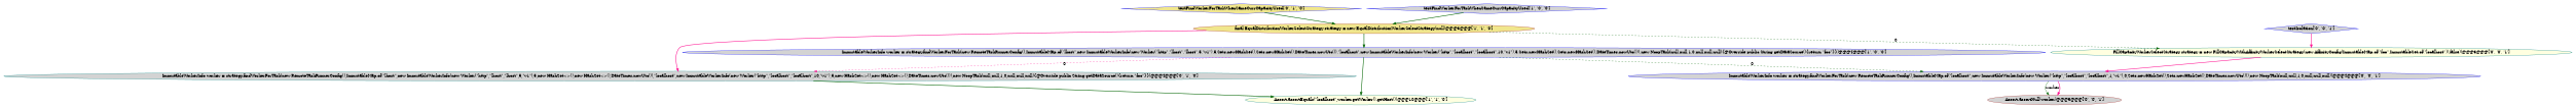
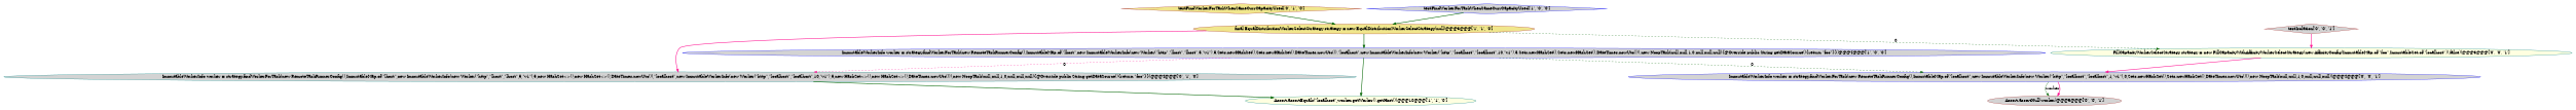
  digraph {
    node [color=brown fillcolor=lightgrey shape=ellipse style=filled]
    edge [color=darkgreen style=bold]
    n1 [color=teal fillcolor=lightyellow label="FillCapacityWorkerSelectStrategy strategy = new FillCapacityWithAffinityWorkerSelectStrategy(new AffinityConfig(ImmutableMap.of(\"foo\",ImmutableSet.of(\"localhost\")),false))@@@3@@@['0', '0', '1']"]
    n2 [color=blue label="ImmutableWorkerInfo worker = strategy.findWorkerForTask(new RemoteTaskRunnerConfig(),ImmutableMap.of(\"localhost\",new ImmutableWorkerInfo(new Worker(\"http\",\"localhost\",\"localhost\",1,\"v1\"),0,Sets.newHashSet(),Sets.newHashSet(),DateTimes.nowUtc())),new NoopTask(null,null,1,0,null,null,null))@@@4@@@['0', '0', '1']"]
    n3 [label="Assert.assertNull(worker)@@@5@@@['0', '0', '1']"]
    n4 [fillcolor=khaki label="final EqualDistributionWorkerSelectStrategy strategy = new EqualDistributionWorkerSelectStrategy(null)@@@3@@@['1', '1', '0']"]
    n5 [color=teal label="ImmutableWorkerInfo worker = strategy.findWorkerForTask(new RemoteTaskRunnerConfig(),ImmutableMap.of(\"lhost\",new ImmutableWorkerInfo(new Worker(\"http\",\"lhost\",\"lhost\",5,\"v1\"),5,new HashSet<>(),new HashSet<>(),DateTimes.nowUtc()),\"localhost\",new ImmutableWorkerInfo(new Worker(\"http\",\"localhost\",\"localhost\",10,\"v1\"),5,new HashSet<>(),new HashSet<>(),DateTimes.nowUtc())),new NoopTask(null,null,1,0,null,null,null){@Override public String getDataSource(){return \"foo\"}})@@@4@@@['0', '1', '0']"]
    n6 [color=blue label="ImmutableWorkerInfo worker = strategy.findWorkerForTask(new RemoteTaskRunnerConfig(),ImmutableMap.of(\"lhost\",new ImmutableWorkerInfo(new Worker(\"http\",\"lhost\",\"lhost\",5,\"v1\"),5,Sets.newHashSet(),Sets.newHashSet(),DateTimes.nowUtc()),\"localhost\",new ImmutableWorkerInfo(new Worker(\"http\",\"localhost\",\"localhost\",10,\"v1\"),5,Sets.newHashSet(),Sets.newHashSet(),DateTimes.nowUtc())),new NoopTask(null,null,1,0,null,null,null){@Override public String getDataSource(){return \"foo\"}})@@@4@@@['1', '0', '0']"]
    n7 [color=teal fillcolor=lightyellow label="Assert.assertEquals(\"localhost\",worker.getWorker().getHost())@@@10@@@['1', '1', '0']"]
-   n8 [color=blue fillcolor=khaki label="testFindWorkerForTaskWhenSameCurrCapacityUsed['0', '1', '0']" shape=diamond]
+   n8 [fillcolor=khaki label="testFindWorkerForTaskWhenSameCurrCapacityUsed['0', '1', '0']" shape=diamond]
    n9 [color=blue label="testFindWorkerForTaskWhenSameCurrCapacityUsed['1', '0', '0']" shape=diamond]
-   n10 [color=blue label="testIsolation['0', '0', '1']" shape=diamond]
+   n10 [label="testIsolation['0', '0', '1']" shape=diamond]
    n1 -> n2 [color=deeppink]
    n2 -> n3 [label=worker style=solid]
    n2 -> n3 [color=deeppink]
    n4 -> n1 [label=0 style=dashed]
    n4 -> n5 [color=deeppink]
    n4 -> n6
    n5 -> n7
    n6 -> n2 [label=0 style=dashed]
    n6 -> n5 [color=deeppink label=0 style=dashed]
    n6 -> n7
    n8 -> n4
    n9 -> n4
    n10 -> n1 [color=deeppink]
  }
